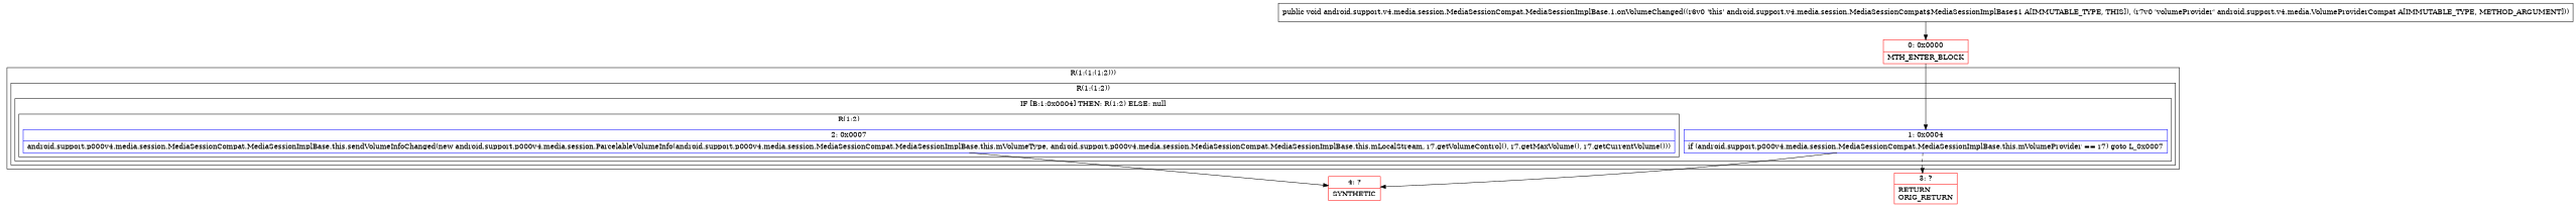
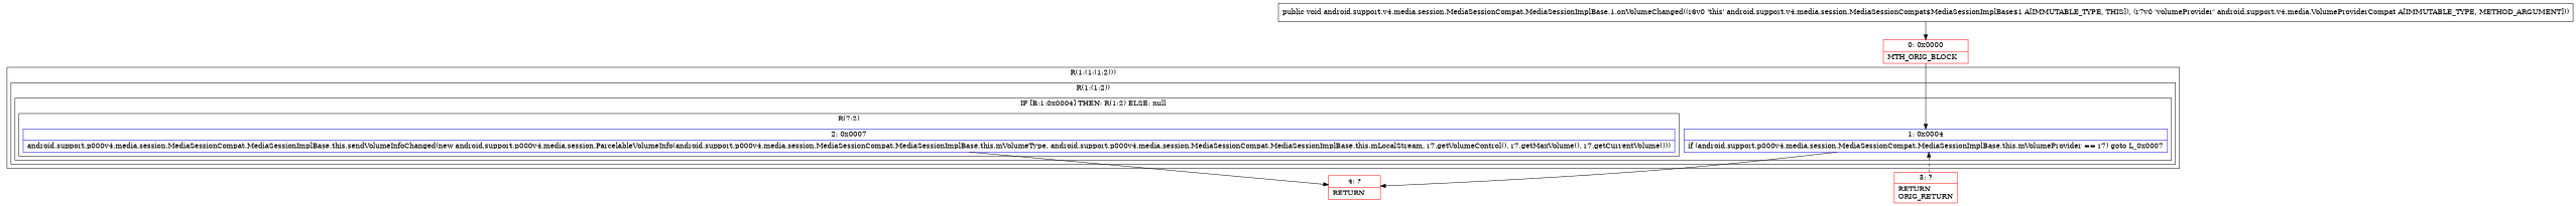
  digraph {
    node [color=red shape=record]
    n1 [color=blue label="{2\:\ 0x0007|android.support.p000v4.media.session.MediaSessionCompat.MediaSessionImplBase.this.sendVolumeInfoChanged(new android.support.p000v4.media.session.ParcelableVolumeInfo(android.support.p000v4.media.session.MediaSessionCompat.MediaSessionImplBase.this.mVolumeType, android.support.p000v4.media.session.MediaSessionCompat.MediaSessionImplBase.this.mLocalStream, r7.getVolumeControl(), r7.getMaxVolume(), r7.getCurrentVolume()))\l}"]
    n2 [color=blue label="{1\:\ 0x0004|if (android.support.p000v4.media.session.MediaSessionCompat.MediaSessionImplBase.this.mVolumeProvider == r7) goto L_0x0007\l}"]
-   n3 [label="{4\:\ ?|SYNTHETIC\l}"]
+   n3 [label="{4\:\ ?|RETURN\l}"]
    n4 [label="{3\:\ ?|RETURN\lORIG_RETURN\l}"]
-   n5 [label="{0\:\ 0x0000|MTH_ENTER_BLOCK\l}"]
+   n5 [label="{0\:\ 0x0000|MTH_ORIG_BLOCK\l}"]
    n6 [label="{public void android.support.v4.media.session.MediaSessionCompat.MediaSessionImplBase.1.onVolumeChanged((r6v0 'this' android.support.v4.media.session.MediaSessionCompat$MediaSessionImplBase$1 A[IMMUTABLE_TYPE, THIS]), (r7v0 'volumeProvider' android.support.v4.media.VolumeProviderCompat A[IMMUTABLE_TYPE, METHOD_ARGUMENT])) }" color=""]
    subgraph cluster_1 {
      label="R(1:(1:(1:2)))"
      subgraph cluster_2 {
        label="R(1:(1:2))"
        subgraph cluster_3 {
          label="IF [B:1:0x0004] THEN: R(1:2) ELSE: null"
          n2
          subgraph cluster_4 {
-           label="R(1:2)"
+           label="R(7:2)"
            n1
          }
        }
      }
    }
    n1 -> n3
    n2 -> n3
-   n2 -> n4 [style=dashed]
+   n4 -> n2 [style=dashed]
    n5 -> n2
    n6 -> n5
  }
